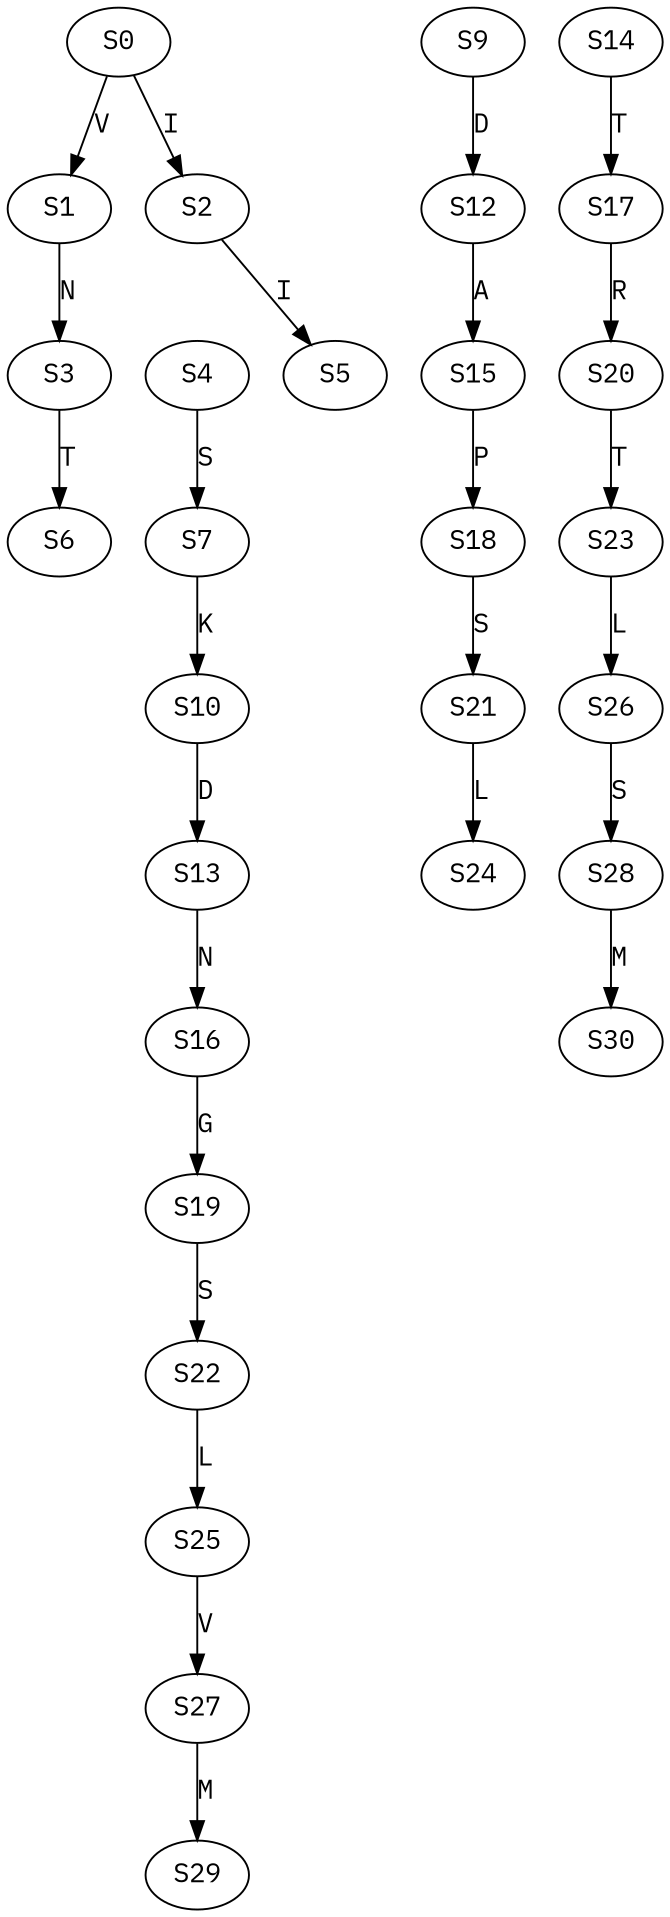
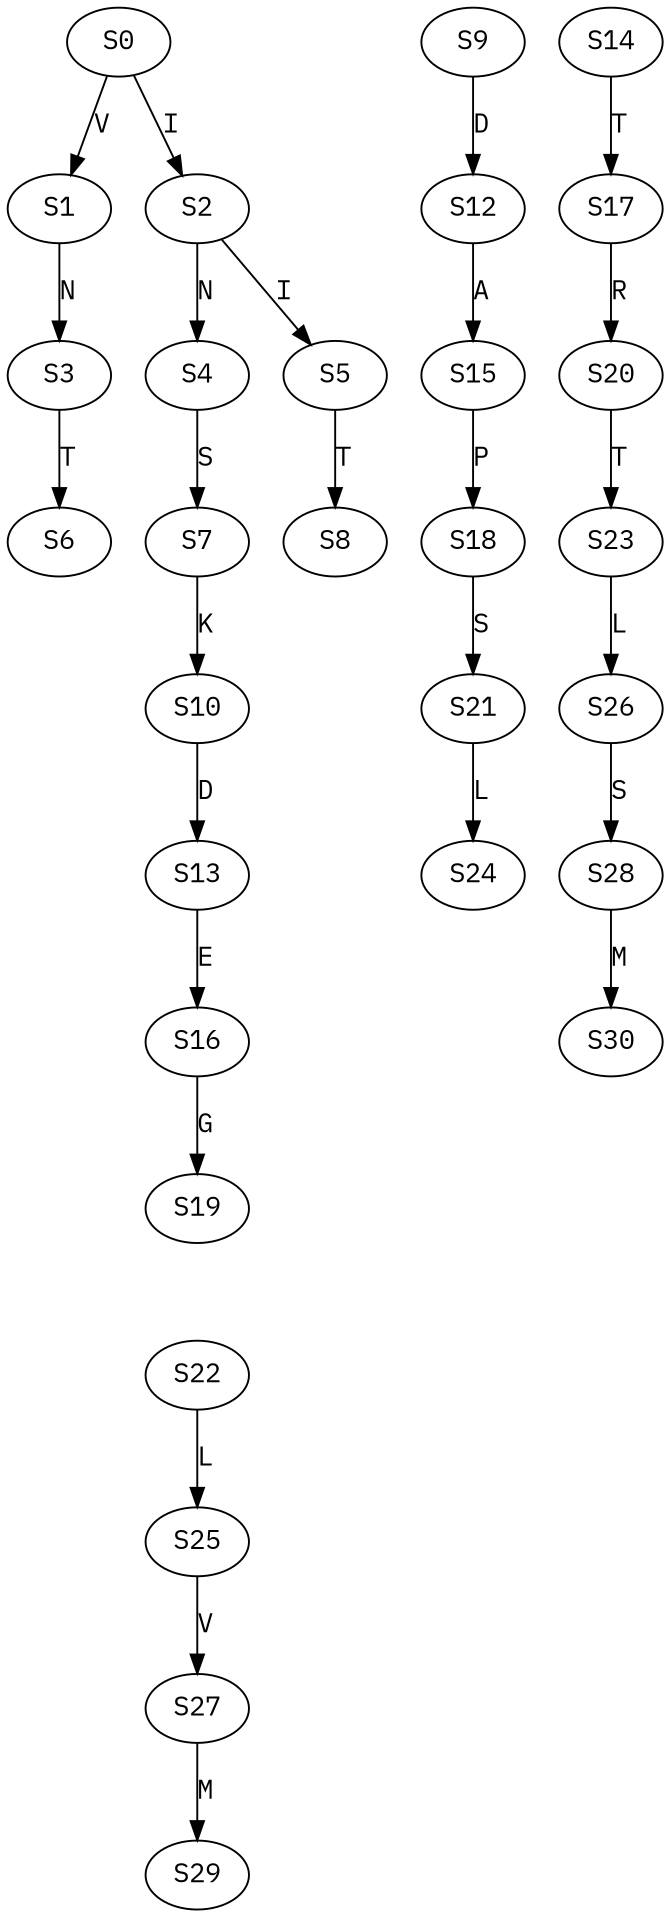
  strict digraph {
    fontname="IBM Plex Mono"
    node [fontname="IBM Plex Mono"]
    edge [fontname="IBM Plex Mono"]
    S0
    S1
    S2
    S3
    S4
    S5
    S6
    S7
+   S8
    S10
    S9
    S12
    S13
    S15
    S16
    S14
    S17
    S18
    S19
    S20
    S21
    S22
    S23
    S24
    S25
    S26
    S27
    S28
    S29
    S30
    S0 -> S1 [label=V]
    S0 -> S2 [label=I]
    S1 -> S3 [label=N]
+   S2 -> S4 [label=N]
    S2 -> S5 [label=I]
    S3 -> S6 [label=T]
    S4 -> S7 [label=S]
+   S5 -> S8 [label=T]
    S7 -> S10 [label=K]
    S10 -> S13 [label=D]
    S9 -> S12 [label=D]
    S12 -> S15 [label=A]
-   S13 -> S16 [label=N]
+   S13 -> S16 [label=E]
    S15 -> S18 [label=P]
    S16 -> S19 [label=G]
    S14 -> S17 [label=T]
    S17 -> S20 [label=R]
    S18 -> S21 [label=S]
-   S19 -> S22 [label=S]
    S20 -> S23 [label=T]
    S21 -> S24 [label=L]
    S22 -> S25 [label=L]
    S23 -> S26 [label=L]
    S25 -> S27 [label=V]
    S26 -> S28 [label=S]
    S27 -> S29 [label=M]
    S28 -> S30 [label=M]
  }
